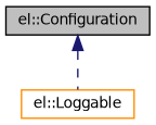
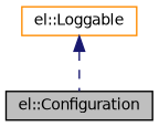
  digraph {
    node [fontname=Helvetica fontsize=10 shape=record style=filled]
    n1 [color=black fillcolor=grey75 fontcolor=black height=0.2 label="el::Configuration" width=0.4]
    n2 [color=darkorange fillcolor=white height=0.2 label="el::Loggable" width=0.4]
-   n1 -> n2 [color=midnightblue dir=back fontname=Helvetica fontsize=10 labelfontname=Helvetica labelfontsize=10 style=dashed]
+   n2 -> n1 [color=midnightblue dir=back fontname=Helvetica fontsize=10 labelfontname=Helvetica labelfontsize=10 style=dashed]
  }
